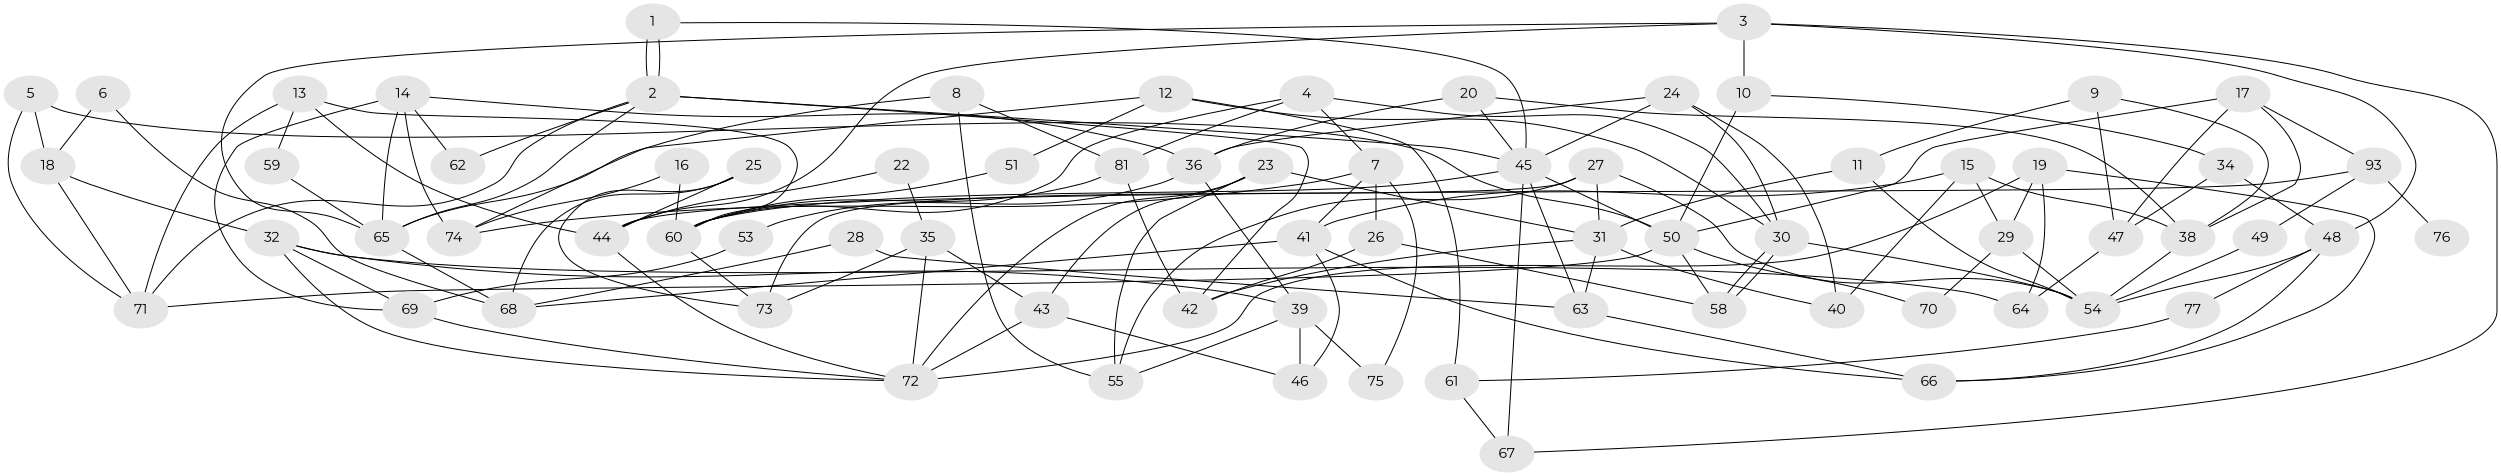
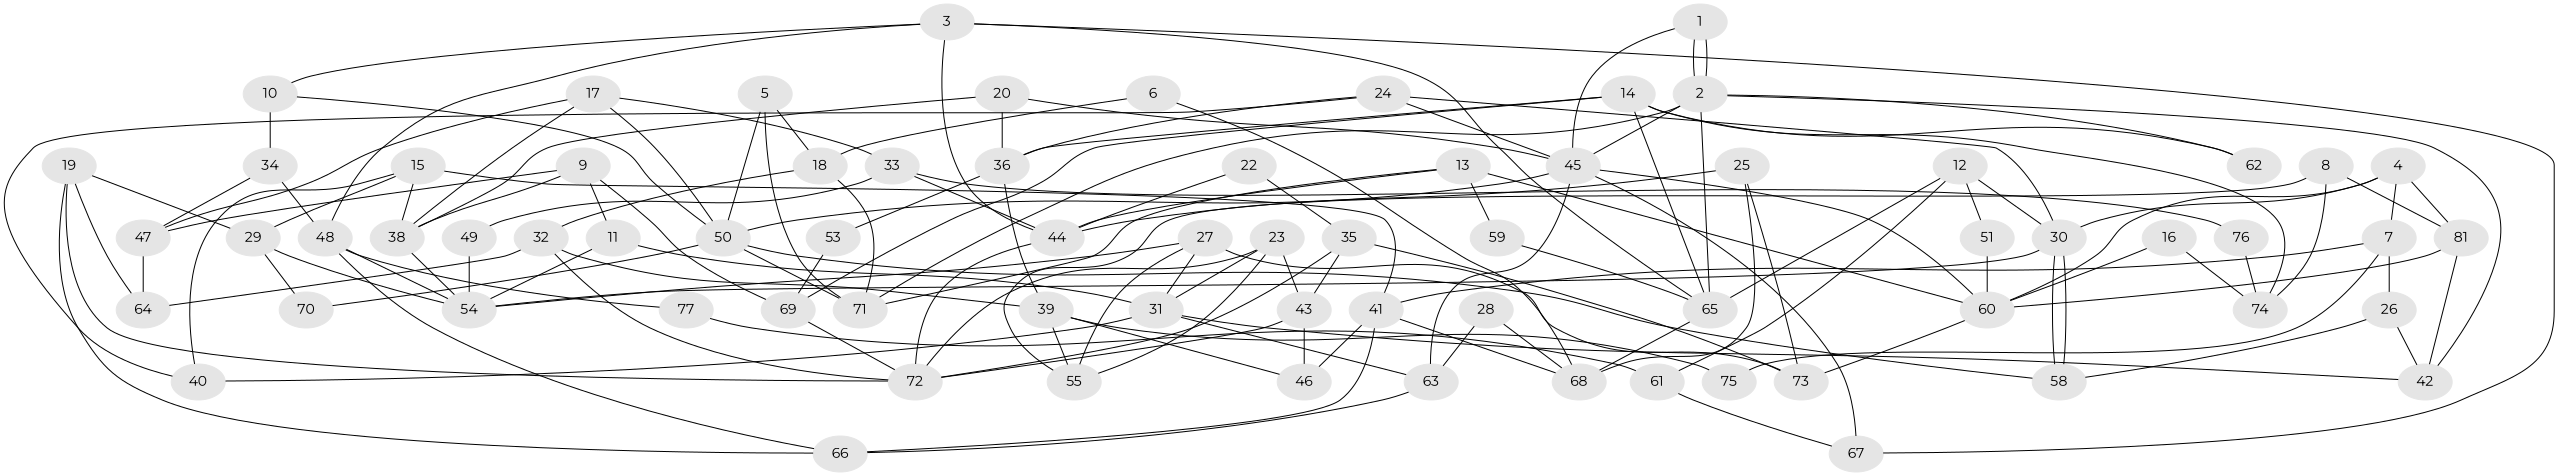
  graph {
    fontname=Montserrat
    node [color=gray90 fontname=Montserrat style=filled]
    edge [fontname=Montserrat]
    1
    2
    45
    42
    62
    65
    71
    50
    67
    60
    63
    58
    70
    68
    3
    10
    44
    48
    34
    72
    54
    66
    n23 [label=77]
    4
    7
    n26 [label=81]
    30
    26
    41
    75
    73
    5
    18
    32
    6
    46
    8
    55
    74
    9
    11
    38
    47
    69
    31
    64
    40
    12
    51
    61
    13
    59
    14
    36
    39
    53
    15
    29
    16
    17
-   33 [label=93]
+   33
    49
    n63 [label=76]
    19
    20
    22
    35
    43
    23
    24
    25
    27
    28
    1 -- 2
    1 -- 2
    1 -- 45
    2 -- 45
    2 -- 42
    2 -- 62
    2 -- 65
    2 -- 71
    45 -- 50
    45 -- 67
    45 -- 60
    45 -- 63
    65 -- 68
    50 -- 71
    50 -- 58
    50 -- 70
    60 -- 73
    63 -- 66
    3 -- 65
    3 -- 67
    3 -- 10
    3 -- 44
    3 -- 48
    10 -- 50
    10 -- 34
    44 -- 72
    48 -- 54
    48 -- 66
    48 -- n23
    34 -- 48
    34 -- 47
    n23 -- 61
    4 -- 60
    4 -- 7
    4 -- n26
    4 -- 30
    7 -- 26
    7 -- 41
    7 -- 75
    n26 -- 42
    n26 -- 60
    30 -- 58
    30 -- 58
    30 -- 54
    26 -- 42
    26 -- 58
    41 -- 68
    41 -- 66
    41 -- 46
    5 -- 71
    5 -- 50
    5 -- 18
    18 -- 71
    18 -- 32
    32 -- 72
    32 -- 64
    32 -- 39
    6 -- 68
    6 -- 18
    8 -- n26
    8 -- 55
    8 -- 74
    9 -- 11
    9 -- 38
    9 -- 47
-   32 -- 69
+   9 -- 69
    11 -- 54
    11 -- 31
    38 -- 54
    47 -- 64
    69 -- 72
    31 -- 42
    31 -- 63
    31 -- 40
    12 -- 65
    12 -- 30
    12 -- 51
    12 -- 61
    51 -- 60
    61 -- 67
    13 -- 71
    13 -- 60
    13 -- 44
    13 -- 59
    59 -- 65
    14 -- 62
    14 -- 65
    14 -- 74
    14 -- 69
    14 -- 36
    36 -- 39
    36 -- 53
    39 -- 75
    39 -- 46
    39 -- 55
    53 -- 69
    15 -- 41
    15 -- 38
    15 -- 40
    15 -- 29
    29 -- 70
    29 -- 54
    16 -- 60
    16 -- 74
    17 -- 50
    17 -- 38
    17 -- 47
    17 -- 33
    33 -- 44
    33 -- 49
    33 -- n63
    49 -- 54
-   7 -- 74
+   n63 -- 74
    19 -- 72
    19 -- 66
    19 -- 64
    19 -- 29
    20 -- 45
    20 -- 38
    20 -- 36
    22 -- 44
    22 -- 35
    35 -- 72
    35 -- 73
    35 -- 43
    43 -- 72
    43 -- 46
    23 -- 72
    23 -- 55
    23 -- 31
    23 -- 43
    24 -- 45
    24 -- 30
    24 -- 40
    24 -- 36
    25 -- 68
    25 -- 44
    25 -- 73
    27 -- 54
    27 -- 73
    27 -- 55
    27 -- 31
    28 -- 63
    28 -- 68
  }
